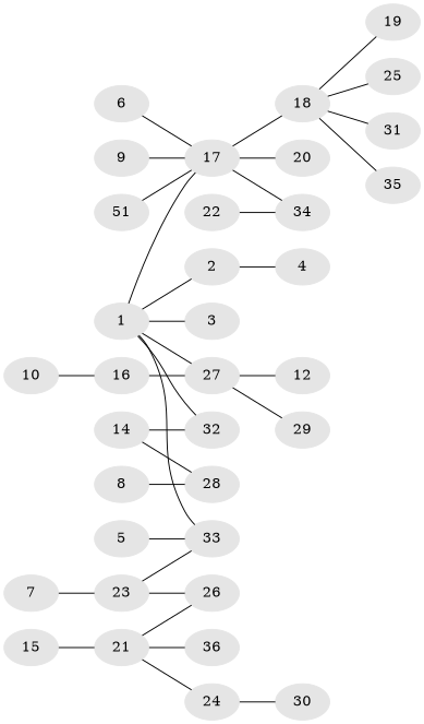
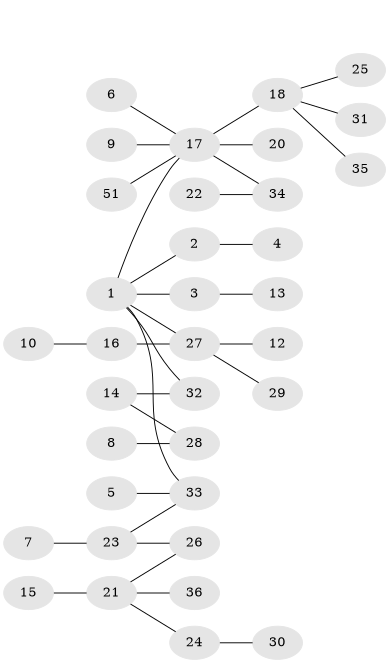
  graph {
    rankdir=LR
    node [color=gray90 style=filled]
    edge [weight=1.0]
    1
    2
    3
    17
    27
    32
    33
    4
+   13
    18
    20
    34
    12
    29
    5
    6
    7
    23
    26
    8
    28
    9
    10
    16
    n25 [label=51]
    14
    15
    21
    24
    36
-   19
    25
    31
    35
    30
    22
    1 -- 2
    1 -- 3
    1 -- 17
    1 -- 27
    1 -- 32
    1 -- 33
    2 -- 4
+   3 -- 13
    17 -- 18
    17 -- 20
    17 -- 34
    27 -- 12
    27 -- 29
-   18 -- 19
    18 -- 25
    18 -- 31
    18 -- 35
    5 -- 33
    6 -- 17
    7 -- 23
    23 -- 33
    23 -- 26
    8 -- 28
    9 -- 17
    10 -- 16
    16 -- 27
    n25 -- 17
    14 -- 32
    14 -- 28
    15 -- 21
    21 -- 26
    21 -- 24
    21 -- 36
    24 -- 30
    22 -- 34
  }
